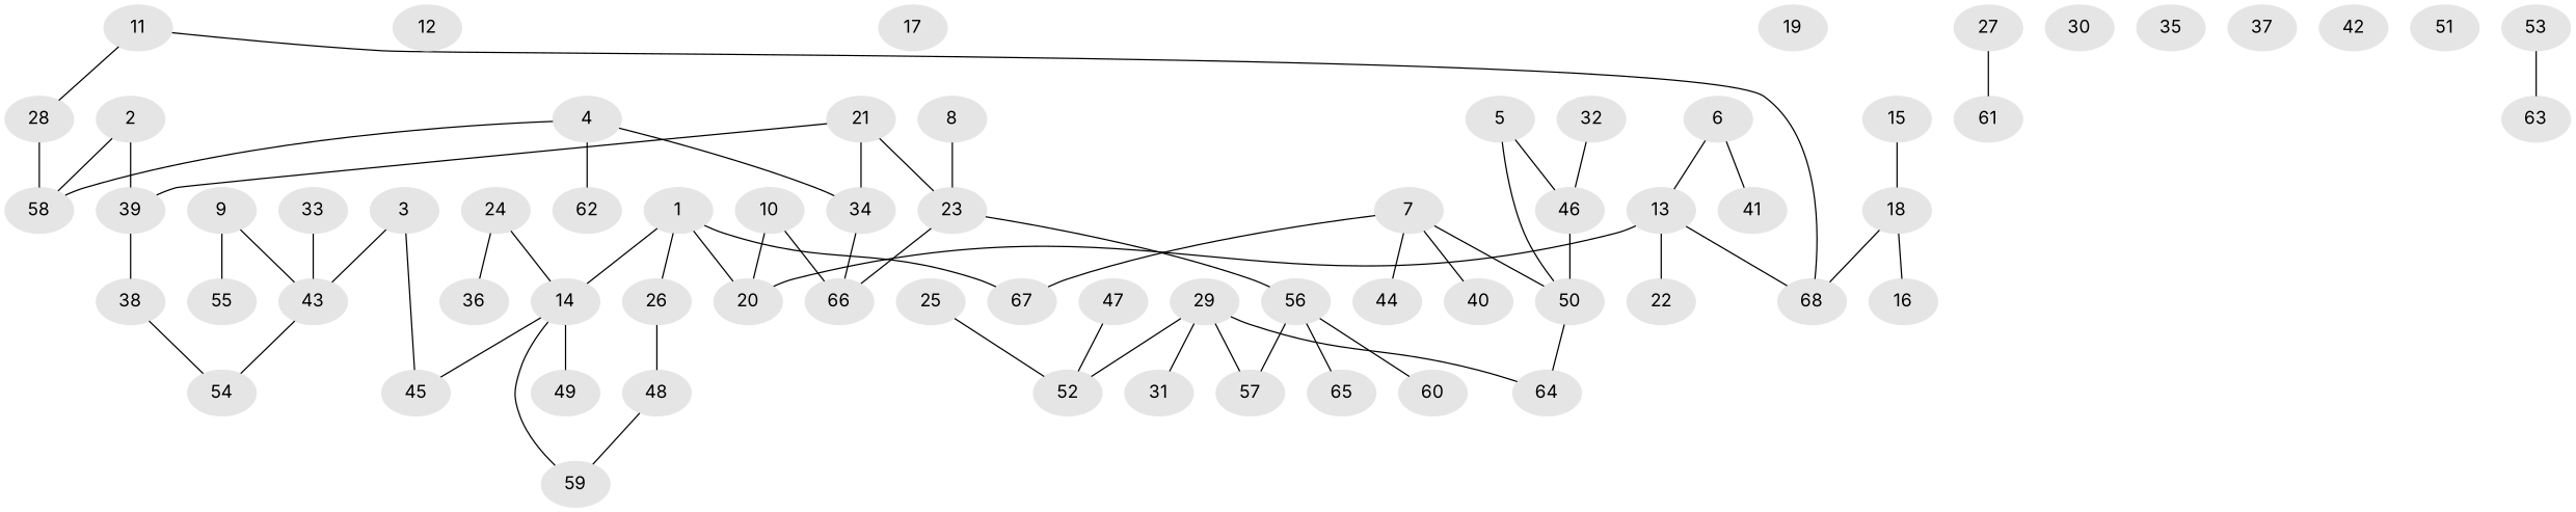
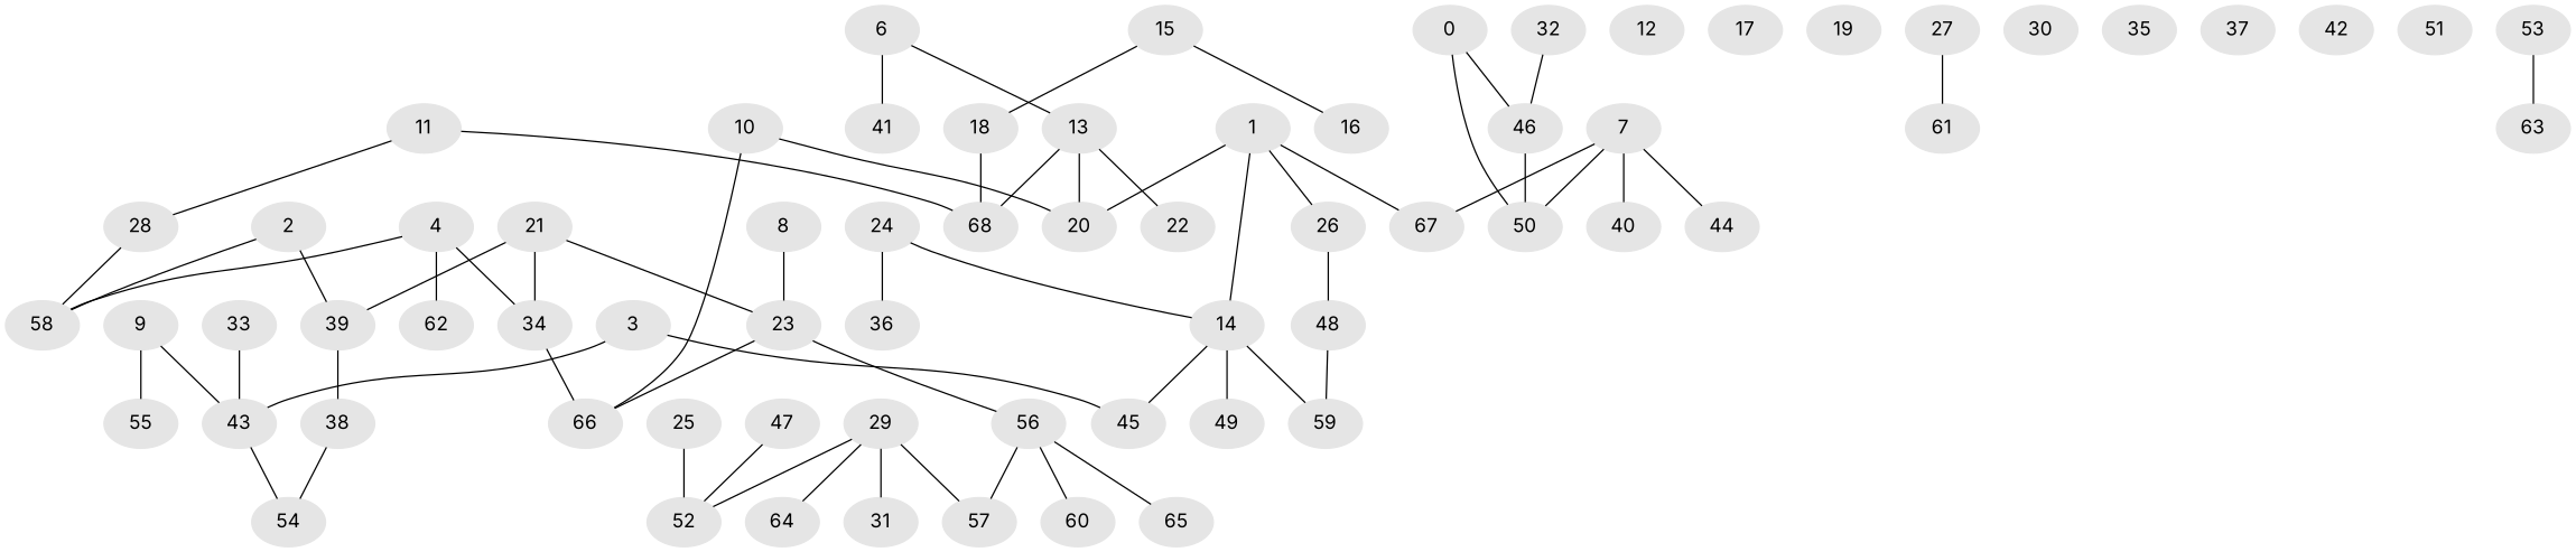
  graph {
    fontname=Inter
    node [color=gray90 fontname=Inter style=filled]
    edge [fontname=Inter]
    1
    14
    20
    26
    67
    45
    49
    59
    48
    2
    39
    58
    38
    3
    43
    54
    4
    34
    62
    66
-   5
+   5 [label=0]
    46
    50
    64
    6
    13
    41
    68
    22
    7
    40
    44
    8
    23
    56
    9
    55
    10
    11
    28
    12
    15
    16
    18
    17
    19
    21
    57
    60
    65
    24
    36
    25
    52
    27
    61
    29
    31
    30
    32
    33
    35
    37
    42
    47
    51
    53
    63
    1 -- 14
    1 -- 20
    1 -- 26
    1 -- 67
    14 -- 45
    14 -- 49
    14 -- 59
    26 -- 48
    48 -- 59
    2 -- 39
    2 -- 58
    39 -- 38
    38 -- 54
    3 -- 45
    3 -- 43
    43 -- 54
    4 -- 58
    4 -- 34
    4 -- 62
    34 -- 66
    5 -- 46
    5 -- 50
    46 -- 50
-   50 -- 64
    6 -- 13
    6 -- 41
    13 -- 20
    13 -- 68
    13 -- 22
    7 -- 67
    7 -- 50
    7 -- 40
    7 -- 44
    8 -- 23
    23 -- 66
    23 -- 56
    56 -- 57
    56 -- 60
    56 -- 65
    9 -- 43
    9 -- 55
    10 -- 20
    10 -- 66
    11 -- 68
    11 -- 28
    28 -- 58
-   18 -- 16
+   15 -- 16
    15 -- 18
    18 -- 68
    21 -- 39
    21 -- 34
    21 -- 23
    24 -- 14
    24 -- 36
    25 -- 52
    27 -- 61
    29 -- 64
    29 -- 57
    29 -- 52
    29 -- 31
    32 -- 46
    33 -- 43
    47 -- 52
    53 -- 63
  }
